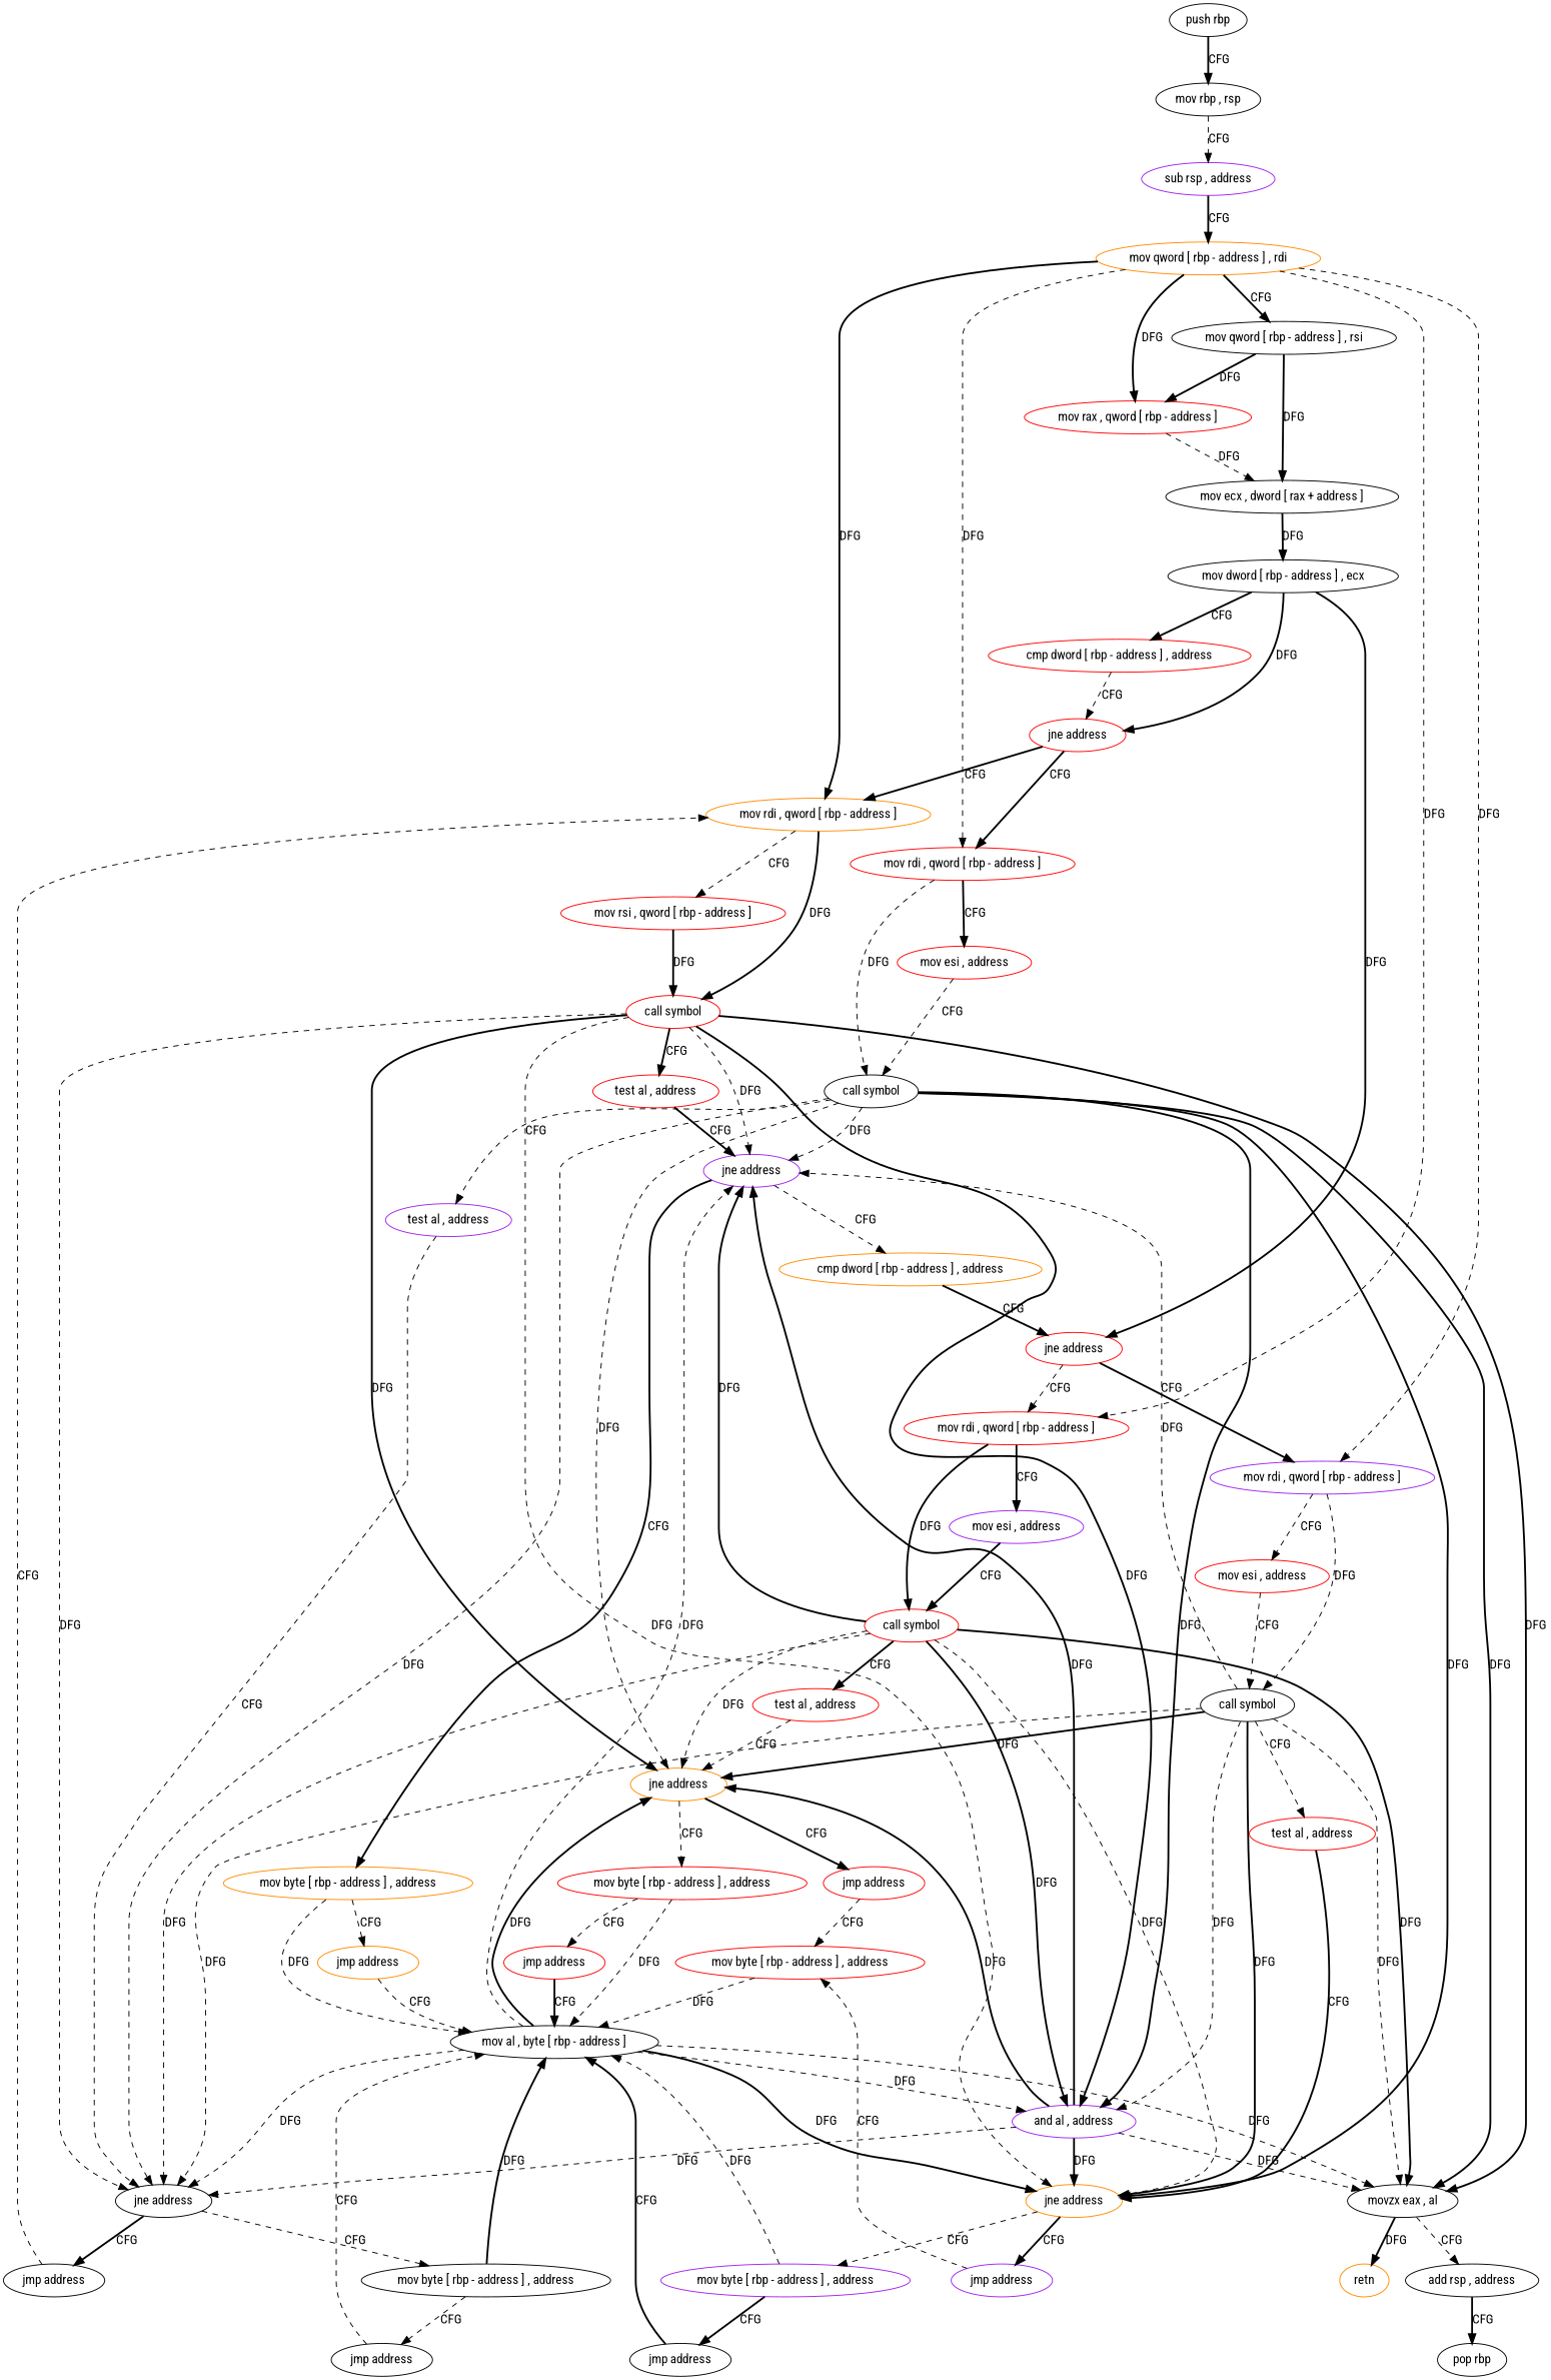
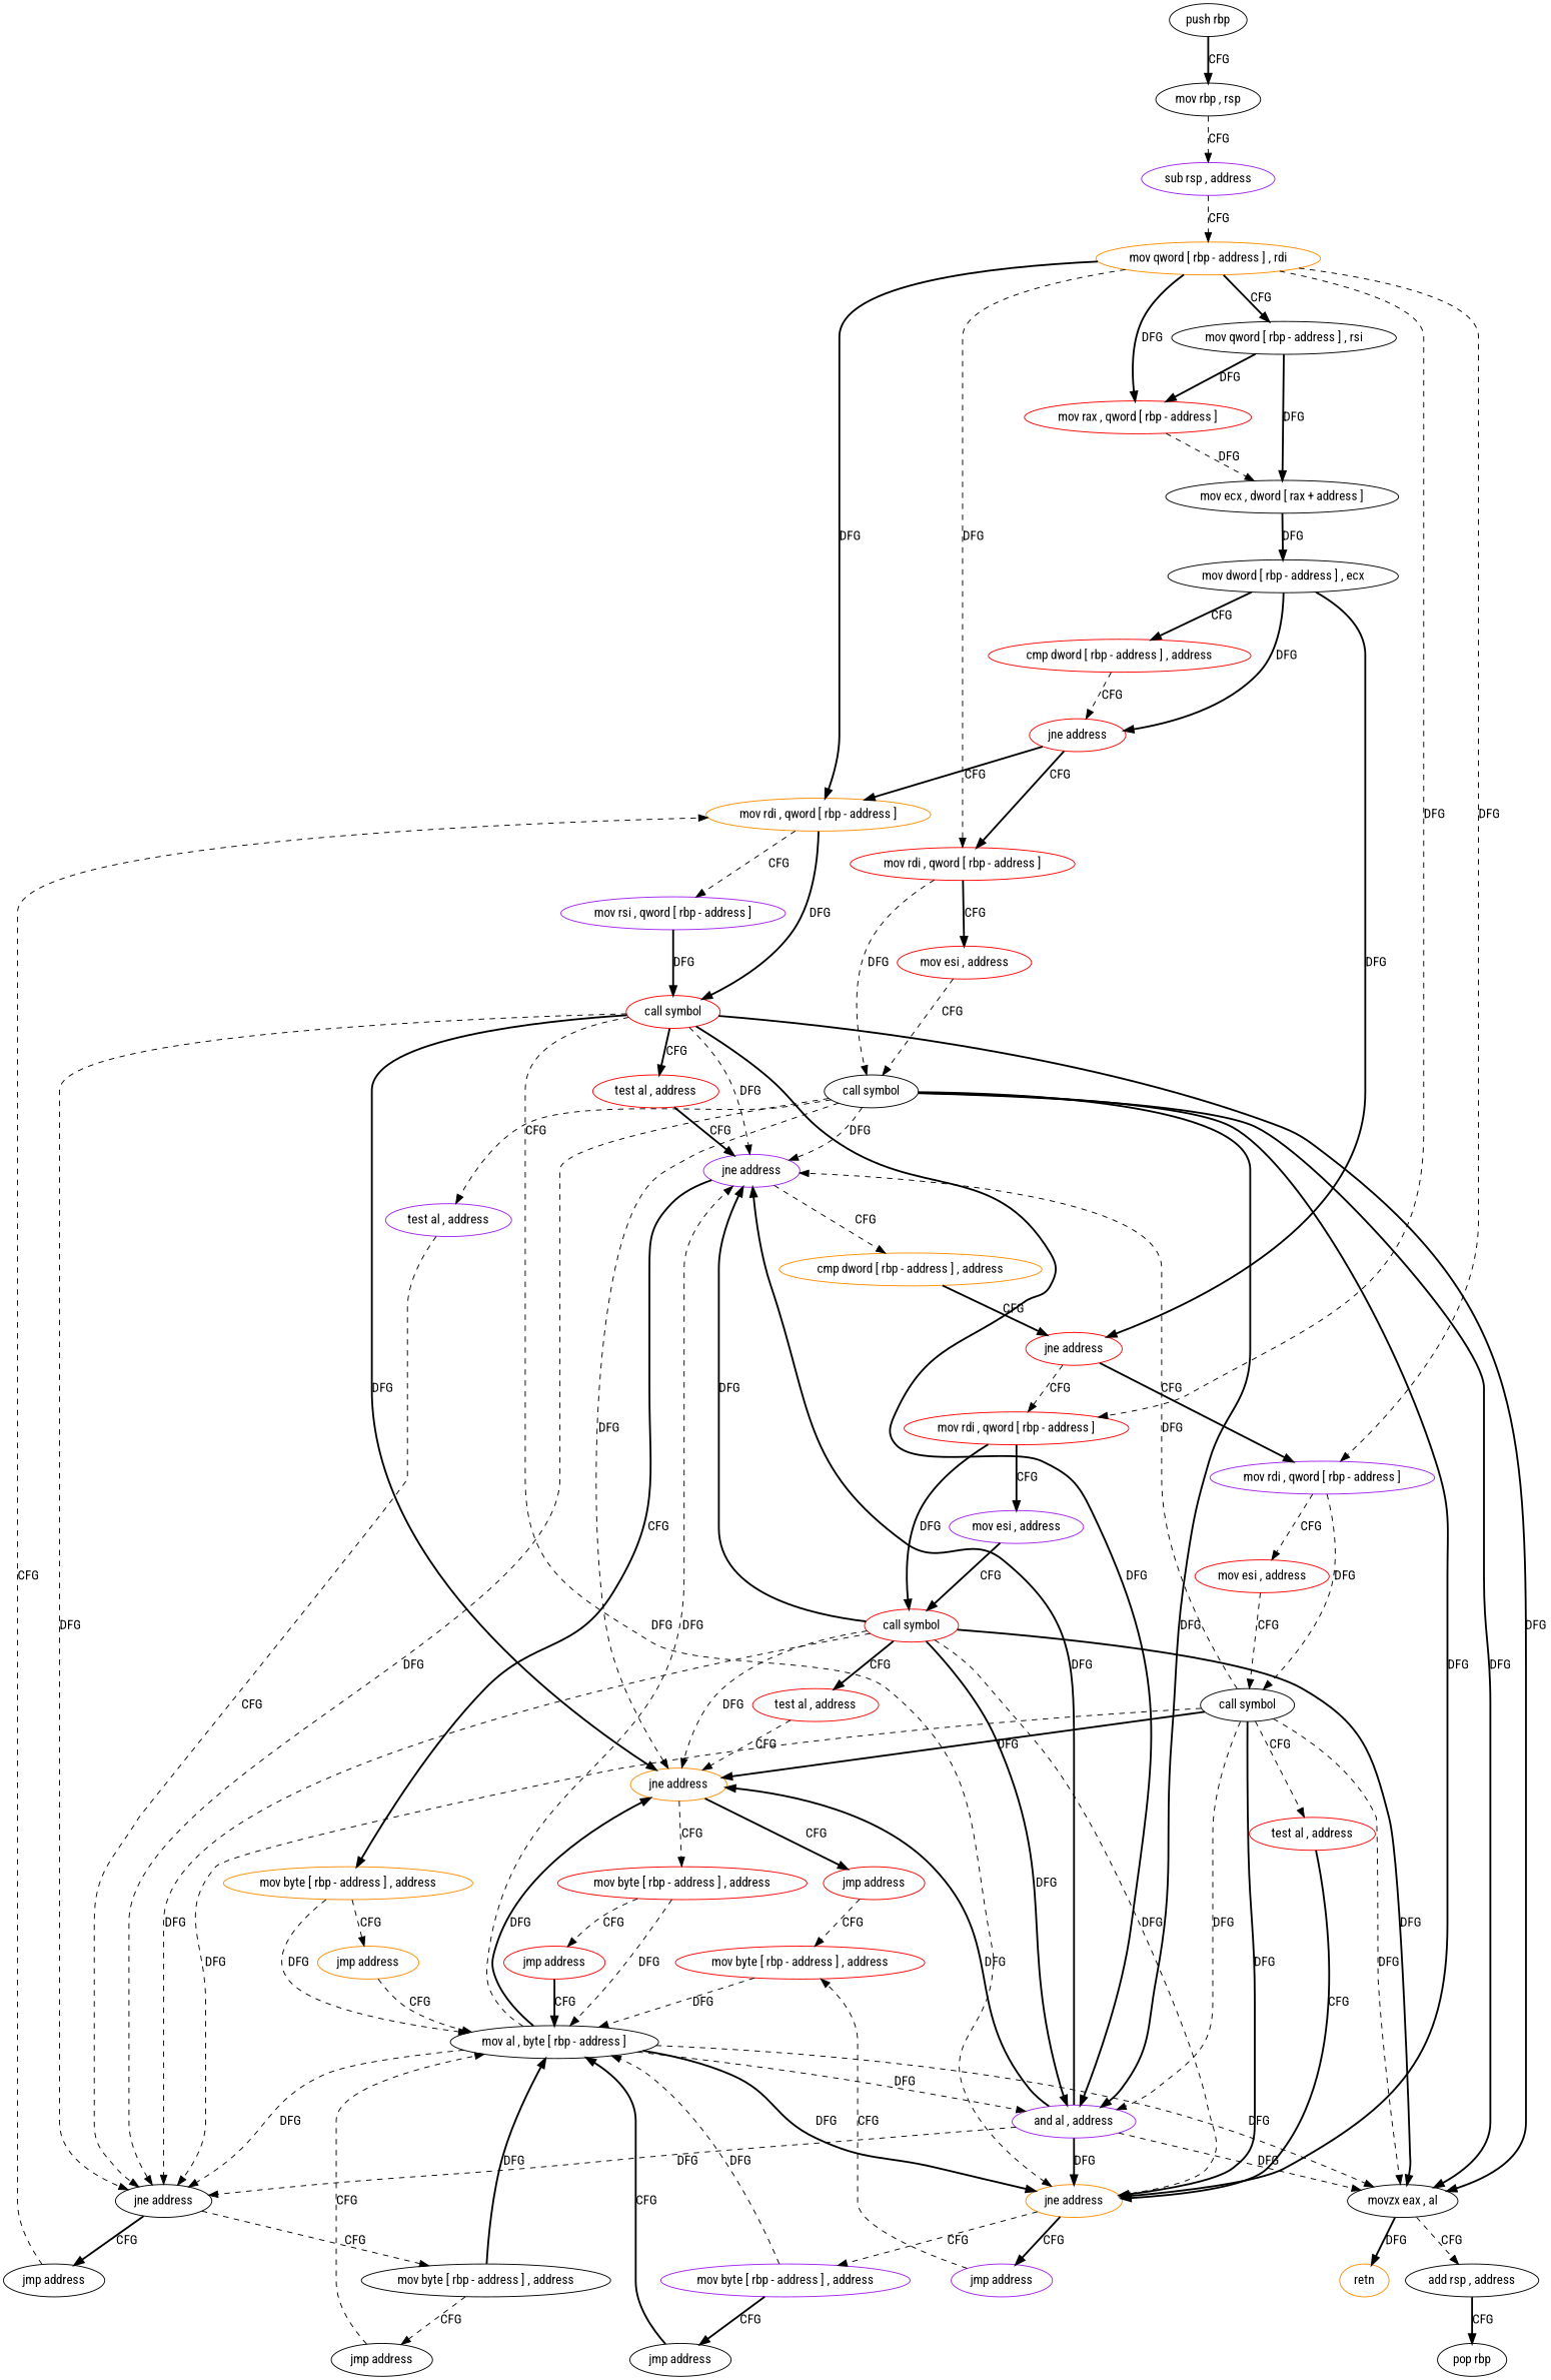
  digraph {
    fontname="Roboto Condensed"
    node [color=red fontname="Roboto Condensed"]
    edge [fontname="Roboto Condensed" style=dashed]
    n1 [color=black label="push rbp"]
    n2 [color=black label="mov rbp , rsp"]
    n3 [color=purple label="sub rsp , address"]
    n4 [color=darkorange label="mov qword [ rbp - address ] , rdi"]
    n5 [color=black label="mov qword [ rbp - address ] , rsi"]
    n6 [label="mov rax , qword [ rbp - address ]"]
    n7 [color=darkorange label="mov rdi , qword [ rbp - address ]"]
    n8 [label="mov rdi , qword [ rbp - address ]"]
    n9 [label="mov rdi , qword [ rbp - address ]"]
    n10 [color=purple label="mov rdi , qword [ rbp - address ]"]
    n11 [color=black label="mov ecx , dword [ rax + address ]"]
-   n12 [label="mov rsi , qword [ rbp - address ]"]
+   n12 [color=purple label="mov rsi , qword [ rbp - address ]"]
    n13 [label="call symbol"]
    n14 [label="mov esi , address"]
    n15 [color=black label="call symbol"]
    n16 [color=purple label="mov esi , address"]
    n17 [label="call symbol"]
    n18 [label="mov esi , address"]
    n19 [color=black label="call symbol"]
    n20 [color=black label="mov dword [ rbp - address ] , ecx"]
    n21 [label="cmp dword [ rbp - address ] , address"]
    n22 [label="jne address"]
    n23 [label="jne address"]
    n24 [label="test al , address"]
    n25 [color=purple label="jne address"]
    n26 [color=black label="jne address"]
    n27 [color=darkorange label="jne address"]
    n28 [color=darkorange label="jne address"]
    n29 [color=purple label="and al , address"]
    n30 [color=black label="movzx eax , al"]
    n31 [color=purple label="test al , address"]
    n32 [color=darkorange label="cmp dword [ rbp - address ] , address"]
    n33 [color=darkorange label="mov byte [ rbp - address ] , address"]
    n34 [color=black label="jmp address"]
    n35 [color=black label="mov byte [ rbp - address ] , address"]
    n36 [label="jmp address"]
    n37 [label="mov byte [ rbp - address ] , address"]
    n38 [color=purple label="jmp address"]
    n39 [color=purple label="mov byte [ rbp - address ] , address"]
    n40 [color=black label="add rsp , address"]
    n41 [color=darkorange label=retn]
    n42 [color=darkorange label="jmp address"]
    n43 [color=black label="mov al , byte [ rbp - address ]"]
    n44 [color=black label="jmp address"]
    n45 [label="test al , address"]
    n46 [label="test al , address"]
    n47 [label="mov byte [ rbp - address ] , address"]
    n48 [label="jmp address"]
    n49 [color=black label="jmp address"]
    n50 [color=black label="pop rbp"]
    n1 -> n2 [label=CFG style=bold]
    n2 -> n3 [label=CFG]
-   n3 -> n4 [label=CFG style=bold]
+   n3 -> n4 [label=CFG]
    n4 -> n5 [label=CFG style=bold]
    n4 -> n6 [label=DFG style=bold]
    n4 -> n7 [label=DFG style=bold]
    n4 -> n8 [label=DFG]
    n4 -> n9 [label=DFG]
    n4 -> n10 [label=DFG]
    n5 -> n6 [label=DFG style=bold]
    n5 -> n11 [label=DFG style=bold]
    n6 -> n11 [label=DFG]
    n7 -> n12 [label=CFG]
    n7 -> n13 [label=DFG style=bold]
    n8 -> n14 [label=CFG style=bold]
    n8 -> n15 [label=DFG]
    n9 -> n16 [label=CFG style=bold]
    n9 -> n17 [label=DFG style=bold]
    n10 -> n18 [label=CFG]
    n10 -> n19 [label=DFG]
    n11 -> n20 [label=DFG style=bold]
    n12 -> n13 [label=DFG style=bold]
    n13 -> n24 [label=CFG style=bold]
    n13 -> n25 [label=DFG]
    n13 -> n26 [label=DFG]
    n13 -> n27 [label=DFG style=bold]
    n13 -> n28 [label=DFG]
    n13 -> n29 [label=DFG style=bold]
    n13 -> n30 [label=DFG style=bold]
    n14 -> n15 [label=CFG]
    n15 -> n25 [label=DFG]
    n15 -> n26 [label=DFG]
    n15 -> n27 [label=DFG]
    n15 -> n28 [label=DFG style=bold]
    n15 -> n29 [label=DFG style=bold]
    n15 -> n30 [label=DFG style=bold]
    n15 -> n31 [label=CFG]
    n16 -> n17 [label=CFG style=bold]
    n17 -> n25 [label=DFG style=bold]
    n17 -> n26 [label=DFG]
    n17 -> n27 [label=DFG]
    n17 -> n28 [label=DFG]
    n17 -> n29 [label=DFG style=bold]
    n17 -> n30 [label=DFG style=bold]
    n17 -> n45 [label=CFG style=bold]
    n18 -> n19 [label=CFG]
    n19 -> n25 [label=DFG]
    n19 -> n26 [label=DFG]
    n19 -> n27 [label=DFG style=bold]
    n19 -> n28 [label=DFG style=bold]
    n19 -> n29 [label=DFG]
    n19 -> n30 [label=DFG]
    n19 -> n46 [label=CFG]
    n20 -> n21 [label=CFG style=bold]
    n20 -> n22 [label=DFG style=bold]
    n20 -> n23 [label=DFG style=bold]
    n21 -> n22 [label=CFG]
    n22 -> n7 [label=CFG style=bold]
    n22 -> n8 [label=CFG style=bold]
    n23 -> n9 [label=CFG]
    n23 -> n10 [label=CFG style=bold]
    n24 -> n25 [label=CFG style=bold]
    n25 -> n32 [label=CFG]
    n25 -> n33 [label=CFG style=bold]
    n26 -> n34 [label=CFG style=bold]
    n26 -> n35 [label=CFG]
    n27 -> n36 [label=CFG style=bold]
    n27 -> n37 [label=CFG]
    n28 -> n38 [label=CFG style=bold]
    n28 -> n39 [label=CFG]
    n29 -> n25 [label=DFG style=bold]
    n29 -> n26 [label=DFG]
    n29 -> n27 [label=DFG style=bold]
    n29 -> n28 [label=DFG style=bold]
    n29 -> n30 [label=DFG]
    n30 -> n40 [label=CFG]
    n30 -> n41 [label=DFG style=bold]
    n31 -> n26 [label=CFG]
    n32 -> n23 [label=CFG style=bold]
    n33 -> n42 [label=CFG]
    n33 -> n43 [label=DFG]
    n34 -> n7 [label=CFG]
    n35 -> n43 [label=DFG style=bold]
    n35 -> n44 [label=CFG]
    n36 -> n47 [label=CFG]
    n37 -> n43 [label=DFG]
    n37 -> n48 [label=CFG]
    n38 -> n47 [label=CFG]
    n39 -> n43 [label=DFG]
    n39 -> n49 [label=CFG style=bold]
    n40 -> n50 [label=CFG style=bold]
    n42 -> n43 [label=CFG]
    n43 -> n25 [label=DFG]
    n43 -> n26 [label=DFG]
    n43 -> n27 [label=DFG style=bold]
    n43 -> n28 [label=DFG style=bold]
    n43 -> n29 [label=DFG]
    n43 -> n30 [label=DFG]
    n44 -> n43 [label=CFG]
    n45 -> n27 [label=CFG]
    n46 -> n28 [label=CFG style=bold]
    n47 -> n43 [label=DFG]
    n48 -> n43 [label=CFG style=bold]
    n49 -> n43 [label=CFG style=bold]
  }
